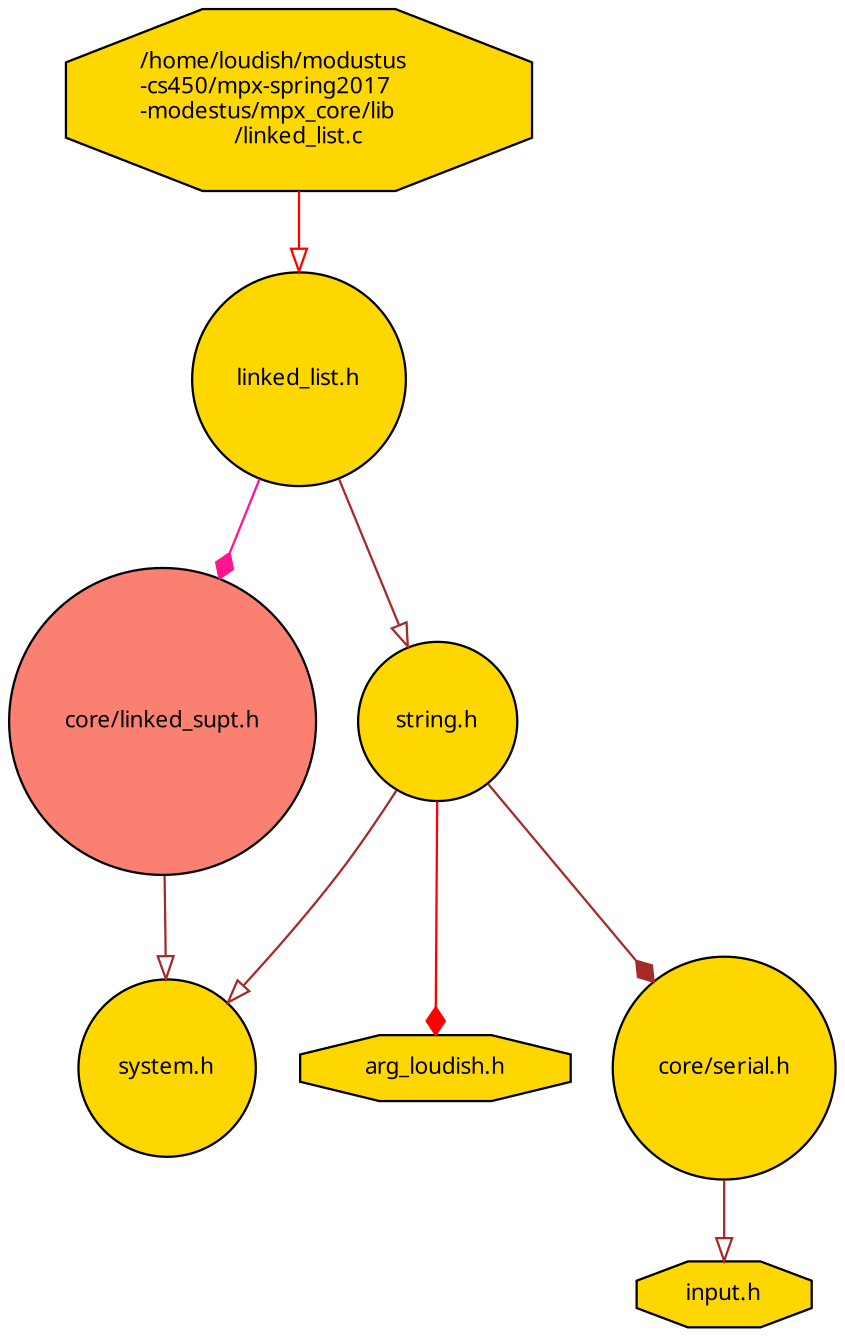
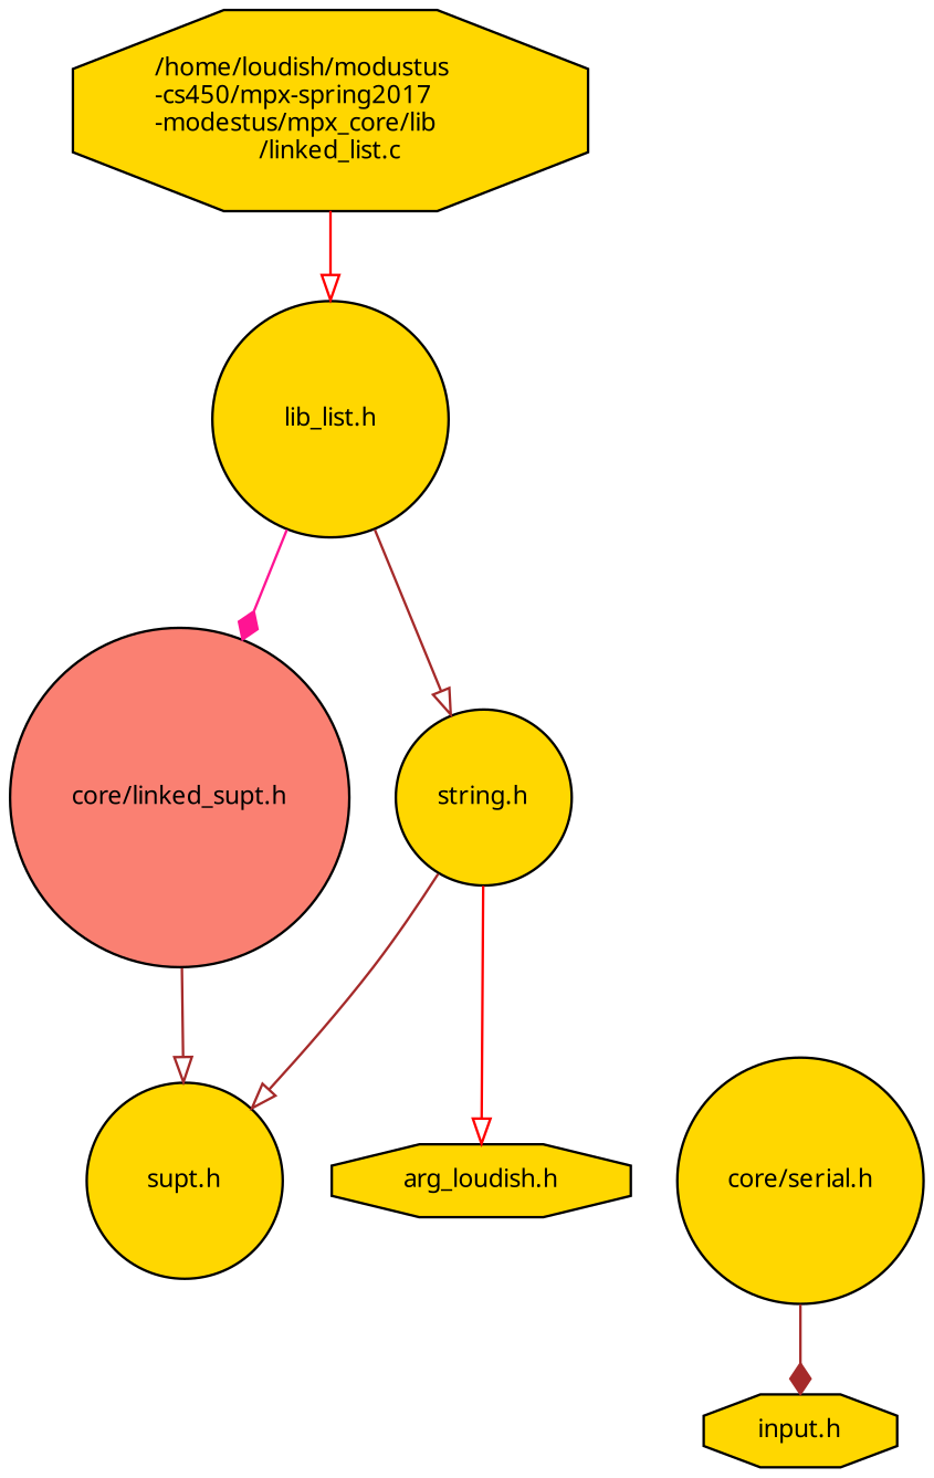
  digraph {
    fontname="Noto Sans"
    node [color=black fillcolor=gold fontname="Noto Sans" fontsize=10 shape=circle style=filled]
    edge [arrowhead=onormal color=brown fontname="Noto Sans" fontsize=10 labelfontname=Helvetica labelfontsize=10 style=solid]
    n1 [fontcolor=black height=0.2 label="/home/loudish/modustus\l-cs450/mpx-spring2017\l-modestus/mpx_core/lib\l/linked_list.c" shape=octagon width=0.4]
-   n2 [height=0.2 label="linked_list.h" width=0.4]
+   n2 [height=0.2 label="lib_list.h" width=0.4]
    n3 [height=0.2 label="string.h" width=0.4]
    n4 [fillcolor=salmon height=0.2 label="core/linked_supt.h" width=0.4]
-   n5 [height=0.2 label="system.h" width=0.4]
+   n5 [height=0.2 label="supt.h" width=0.4]
    n6 [height=0.2 label="arg_loudish.h" shape=octagon width=0.4]
    n7 [height=0.2 label="core/serial.h" width=0.4]
    n8 [height=0.2 label="input.h" shape=octagon width=0.4]
    n1 -> n2 [color=red]
    n2 -> n3
    n2 -> n4 [arrowhead=diamond color=deeppink]
    n3 -> n5
-   n3 -> n6 [arrowhead=diamond color=red]
-   n3 -> n7 [arrowhead=diamond]
+   n3 -> n6 [color=red]
    n4 -> n5
-   n7 -> n8
+   n7 -> n8 [arrowhead=diamond]
  }
